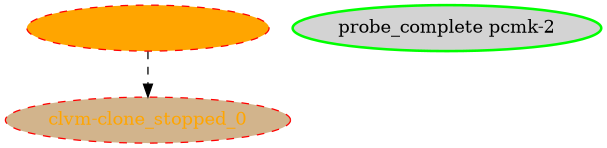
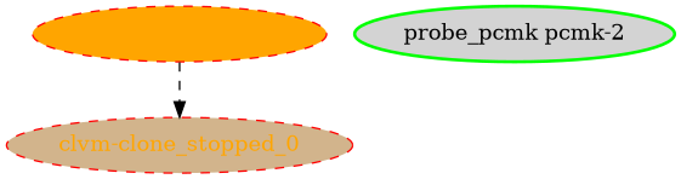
  digraph {
    node [color=red fontcolor=orange style="dashed,filled"]
    "clvm-clone_stop_0" [fillcolor=orange]
    "clvm-clone_stopped_0" [fillcolor=tan]
-   "probe_complete pcmk-2" [color=green fontcolor=black style="bold,filled" fillcolor=lightgrey]
+   "probe_complete pcmk-2" [color=green fontcolor=black style="bold,filled" fillcolor=lightgrey label="probe_pcmk pcmk-2"]
    "clvm-clone_stop_0" -> "clvm-clone_stopped_0" [style=dashed]
  }
